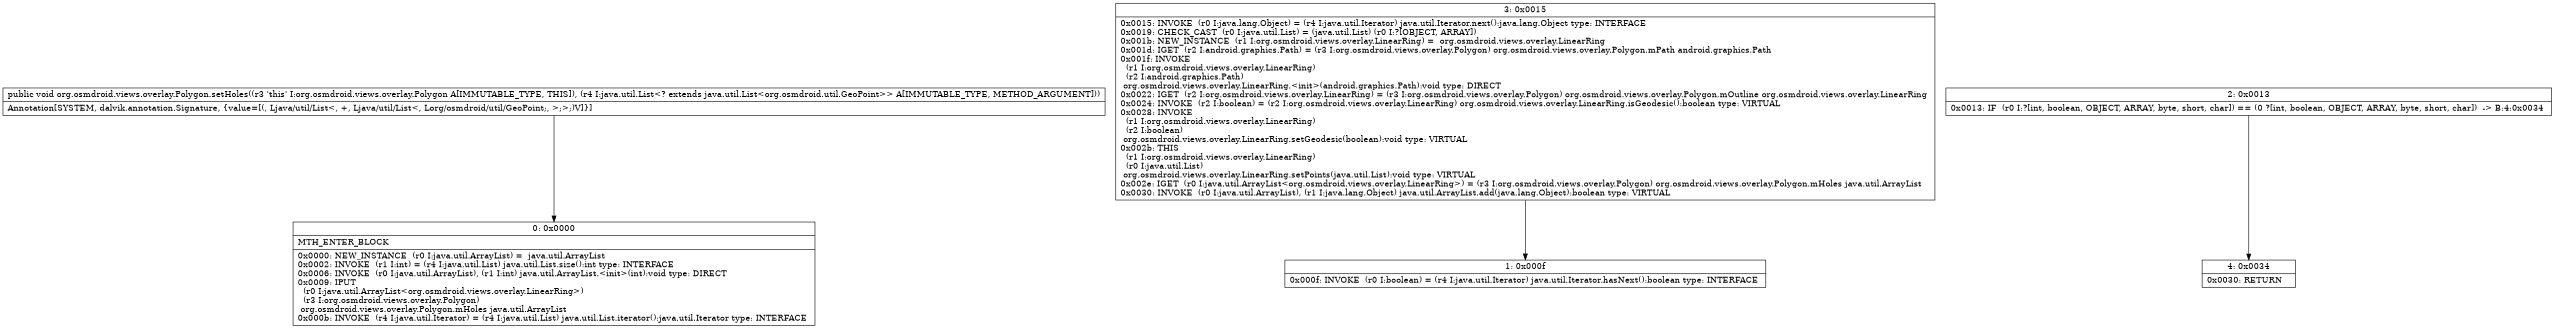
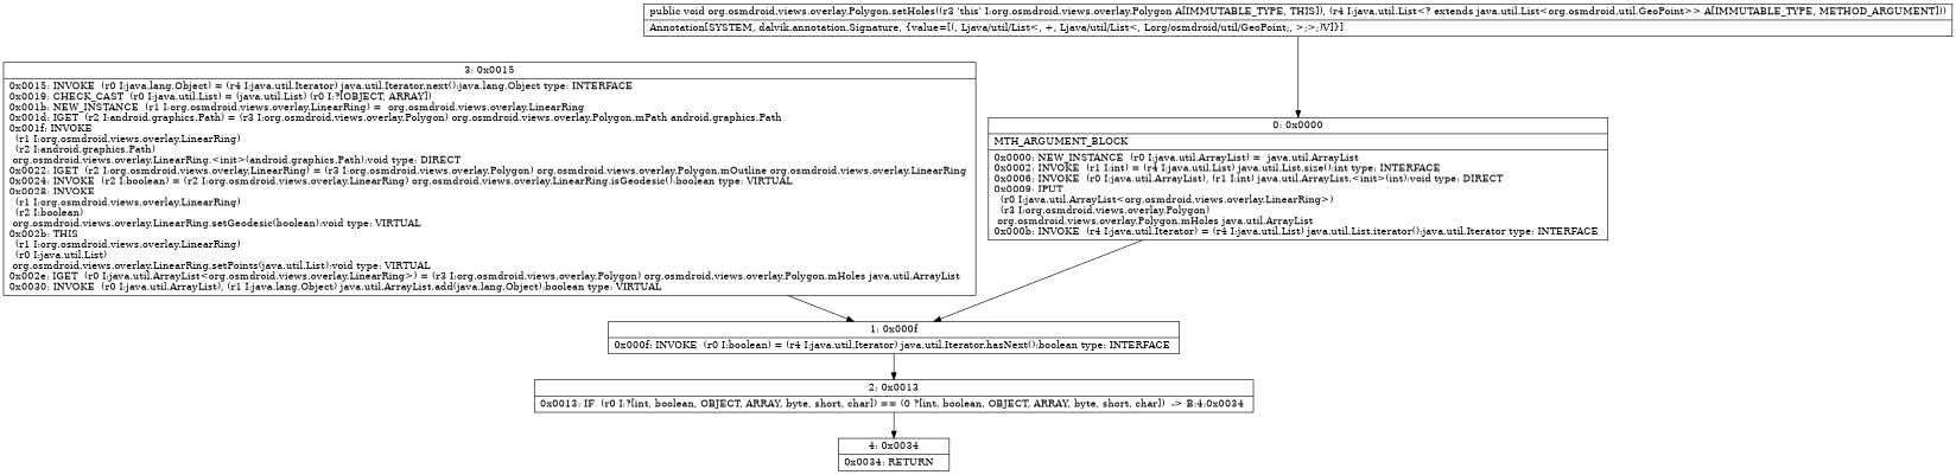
  digraph {
    node [shape=record]
-   n1 [label="{0\:\ 0x0000|MTH_ENTER_BLOCK\l|0x0000: NEW_INSTANCE  (r0 I:java.util.ArrayList) =  java.util.ArrayList \l0x0002: INVOKE  (r1 I:int) = (r4 I:java.util.List) java.util.List.size():int type: INTERFACE \l0x0006: INVOKE  (r0 I:java.util.ArrayList), (r1 I:int) java.util.ArrayList.\<init\>(int):void type: DIRECT \l0x0009: IPUT  \l  (r0 I:java.util.ArrayList\<org.osmdroid.views.overlay.LinearRing\>)\l  (r3 I:org.osmdroid.views.overlay.Polygon)\l org.osmdroid.views.overlay.Polygon.mHoles java.util.ArrayList \l0x000b: INVOKE  (r4 I:java.util.Iterator) = (r4 I:java.util.List) java.util.List.iterator():java.util.Iterator type: INTERFACE \l}"]
+   n1 [label="{0\:\ 0x0000|MTH_ARGUMENT_BLOCK\l|0x0000: NEW_INSTANCE  (r0 I:java.util.ArrayList) =  java.util.ArrayList \l0x0002: INVOKE  (r1 I:int) = (r4 I:java.util.List) java.util.List.size():int type: INTERFACE \l0x0006: INVOKE  (r0 I:java.util.ArrayList), (r1 I:int) java.util.ArrayList.\<init\>(int):void type: DIRECT \l0x0009: IPUT  \l  (r0 I:java.util.ArrayList\<org.osmdroid.views.overlay.LinearRing\>)\l  (r3 I:org.osmdroid.views.overlay.Polygon)\l org.osmdroid.views.overlay.Polygon.mHoles java.util.ArrayList \l0x000b: INVOKE  (r4 I:java.util.Iterator) = (r4 I:java.util.List) java.util.List.iterator():java.util.Iterator type: INTERFACE \l}"]
    n2 [label="{1\:\ 0x000f|0x000f: INVOKE  (r0 I:boolean) = (r4 I:java.util.Iterator) java.util.Iterator.hasNext():boolean type: INTERFACE \l}"]
    n3 [label="{2\:\ 0x0013|0x0013: IF  (r0 I:?[int, boolean, OBJECT, ARRAY, byte, short, char]) == (0 ?[int, boolean, OBJECT, ARRAY, byte, short, char])  \-\> B:4:0x0034 \l}"]
-   n4 [label="{4\:\ 0x0034|0x0030: RETURN   \l}"]
+   n4 [label="{4\:\ 0x0034|0x0034: RETURN   \l}"]
    n5 [label="{3\:\ 0x0015|0x0015: INVOKE  (r0 I:java.lang.Object) = (r4 I:java.util.Iterator) java.util.Iterator.next():java.lang.Object type: INTERFACE \l0x0019: CHECK_CAST  (r0 I:java.util.List) = (java.util.List) (r0 I:?[OBJECT, ARRAY]) \l0x001b: NEW_INSTANCE  (r1 I:org.osmdroid.views.overlay.LinearRing) =  org.osmdroid.views.overlay.LinearRing \l0x001d: IGET  (r2 I:android.graphics.Path) = (r3 I:org.osmdroid.views.overlay.Polygon) org.osmdroid.views.overlay.Polygon.mPath android.graphics.Path \l0x001f: INVOKE  \l  (r1 I:org.osmdroid.views.overlay.LinearRing)\l  (r2 I:android.graphics.Path)\l org.osmdroid.views.overlay.LinearRing.\<init\>(android.graphics.Path):void type: DIRECT \l0x0022: IGET  (r2 I:org.osmdroid.views.overlay.LinearRing) = (r3 I:org.osmdroid.views.overlay.Polygon) org.osmdroid.views.overlay.Polygon.mOutline org.osmdroid.views.overlay.LinearRing \l0x0024: INVOKE  (r2 I:boolean) = (r2 I:org.osmdroid.views.overlay.LinearRing) org.osmdroid.views.overlay.LinearRing.isGeodesic():boolean type: VIRTUAL \l0x0028: INVOKE  \l  (r1 I:org.osmdroid.views.overlay.LinearRing)\l  (r2 I:boolean)\l org.osmdroid.views.overlay.LinearRing.setGeodesic(boolean):void type: VIRTUAL \l0x002b: THIS  \l  (r1 I:org.osmdroid.views.overlay.LinearRing)\l  (r0 I:java.util.List)\l org.osmdroid.views.overlay.LinearRing.setPoints(java.util.List):void type: VIRTUAL \l0x002e: IGET  (r0 I:java.util.ArrayList\<org.osmdroid.views.overlay.LinearRing\>) = (r3 I:org.osmdroid.views.overlay.Polygon) org.osmdroid.views.overlay.Polygon.mHoles java.util.ArrayList \l0x0030: INVOKE  (r0 I:java.util.ArrayList), (r1 I:java.lang.Object) java.util.ArrayList.add(java.lang.Object):boolean type: VIRTUAL \l}"]
    n6 [label="{public void org.osmdroid.views.overlay.Polygon.setHoles((r3 'this' I:org.osmdroid.views.overlay.Polygon A[IMMUTABLE_TYPE, THIS]), (r4 I:java.util.List\<? extends java.util.List\<org.osmdroid.util.GeoPoint\>\> A[IMMUTABLE_TYPE, METHOD_ARGUMENT]))  | Annotation[SYSTEM, dalvik.annotation.Signature, \{value=[(, Ljava\/util\/List\<, +, Ljava\/util\/List\<, Lorg\/osmdroid\/util\/GeoPoint;, \>;\>;)V]\}]\l}"]
+   n1 -> n2
+   n2 -> n3
    n3 -> n4
    n5 -> n2
    n6 -> n1
  }
